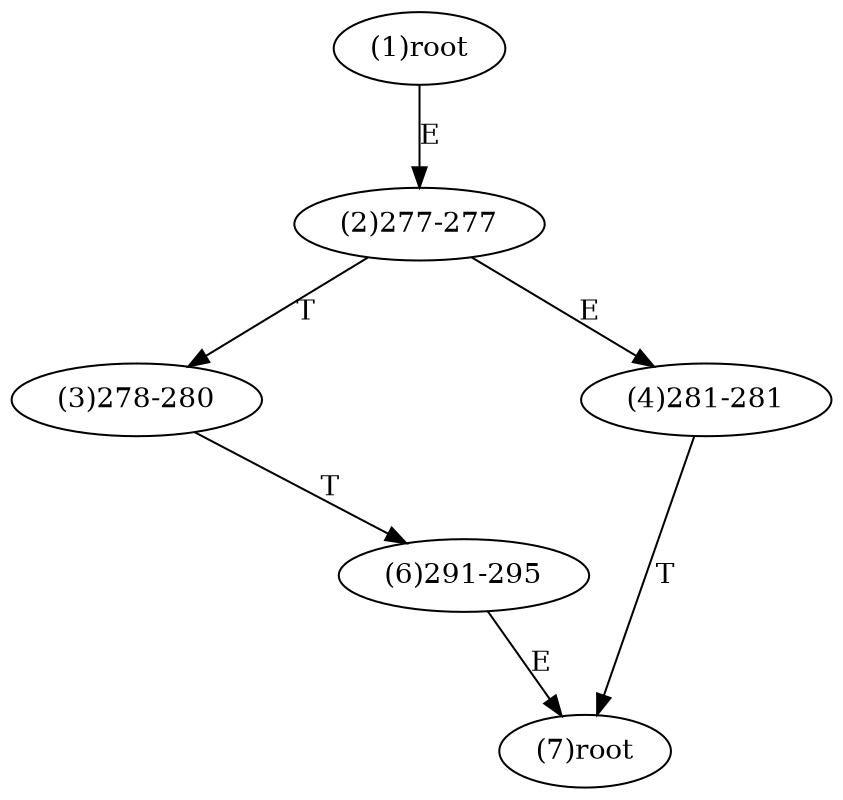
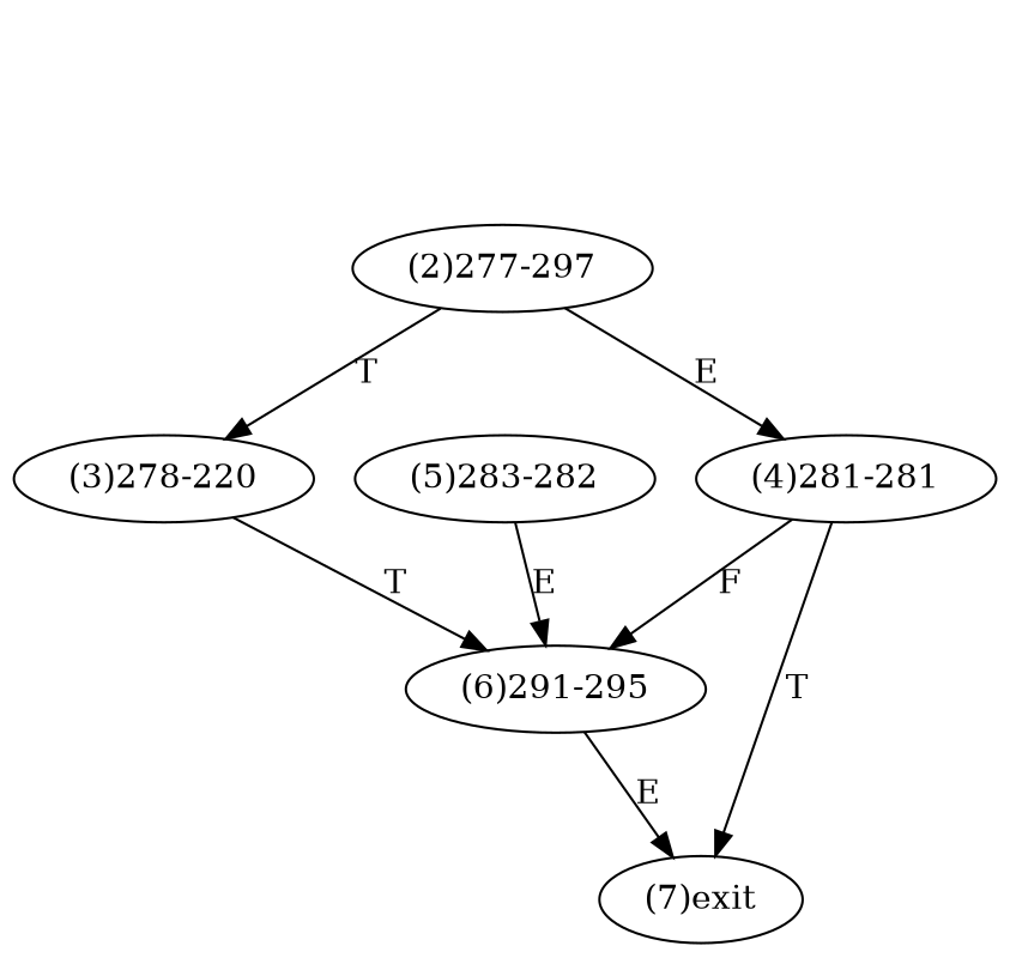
  digraph {
-   n1 [label="(1)root"]
-   n2 [label="(2)277-277"]
-   n3 [label="(3)278-280"]
+   n2 [label="(2)277-297"]
+   n3 [label="(3)278-220"]
    n4 [label="(4)281-281"]
    n5 [label="(6)291-295"]
-   n6 [label="(7)root"]
-   n1 -> n2 [label=E]
+   n6 [label="(7)exit"]
+   n7 [label="(5)283-282"]
    n2 -> n3 [label=T]
    n2 -> n4 [label=E]
    n3 -> n5 [label=T]
+   n4 -> n5 [label=F]
    n4 -> n6 [label=T]
    n5 -> n6 [label=E]
+   n7 -> n5 [label=E]
  }
